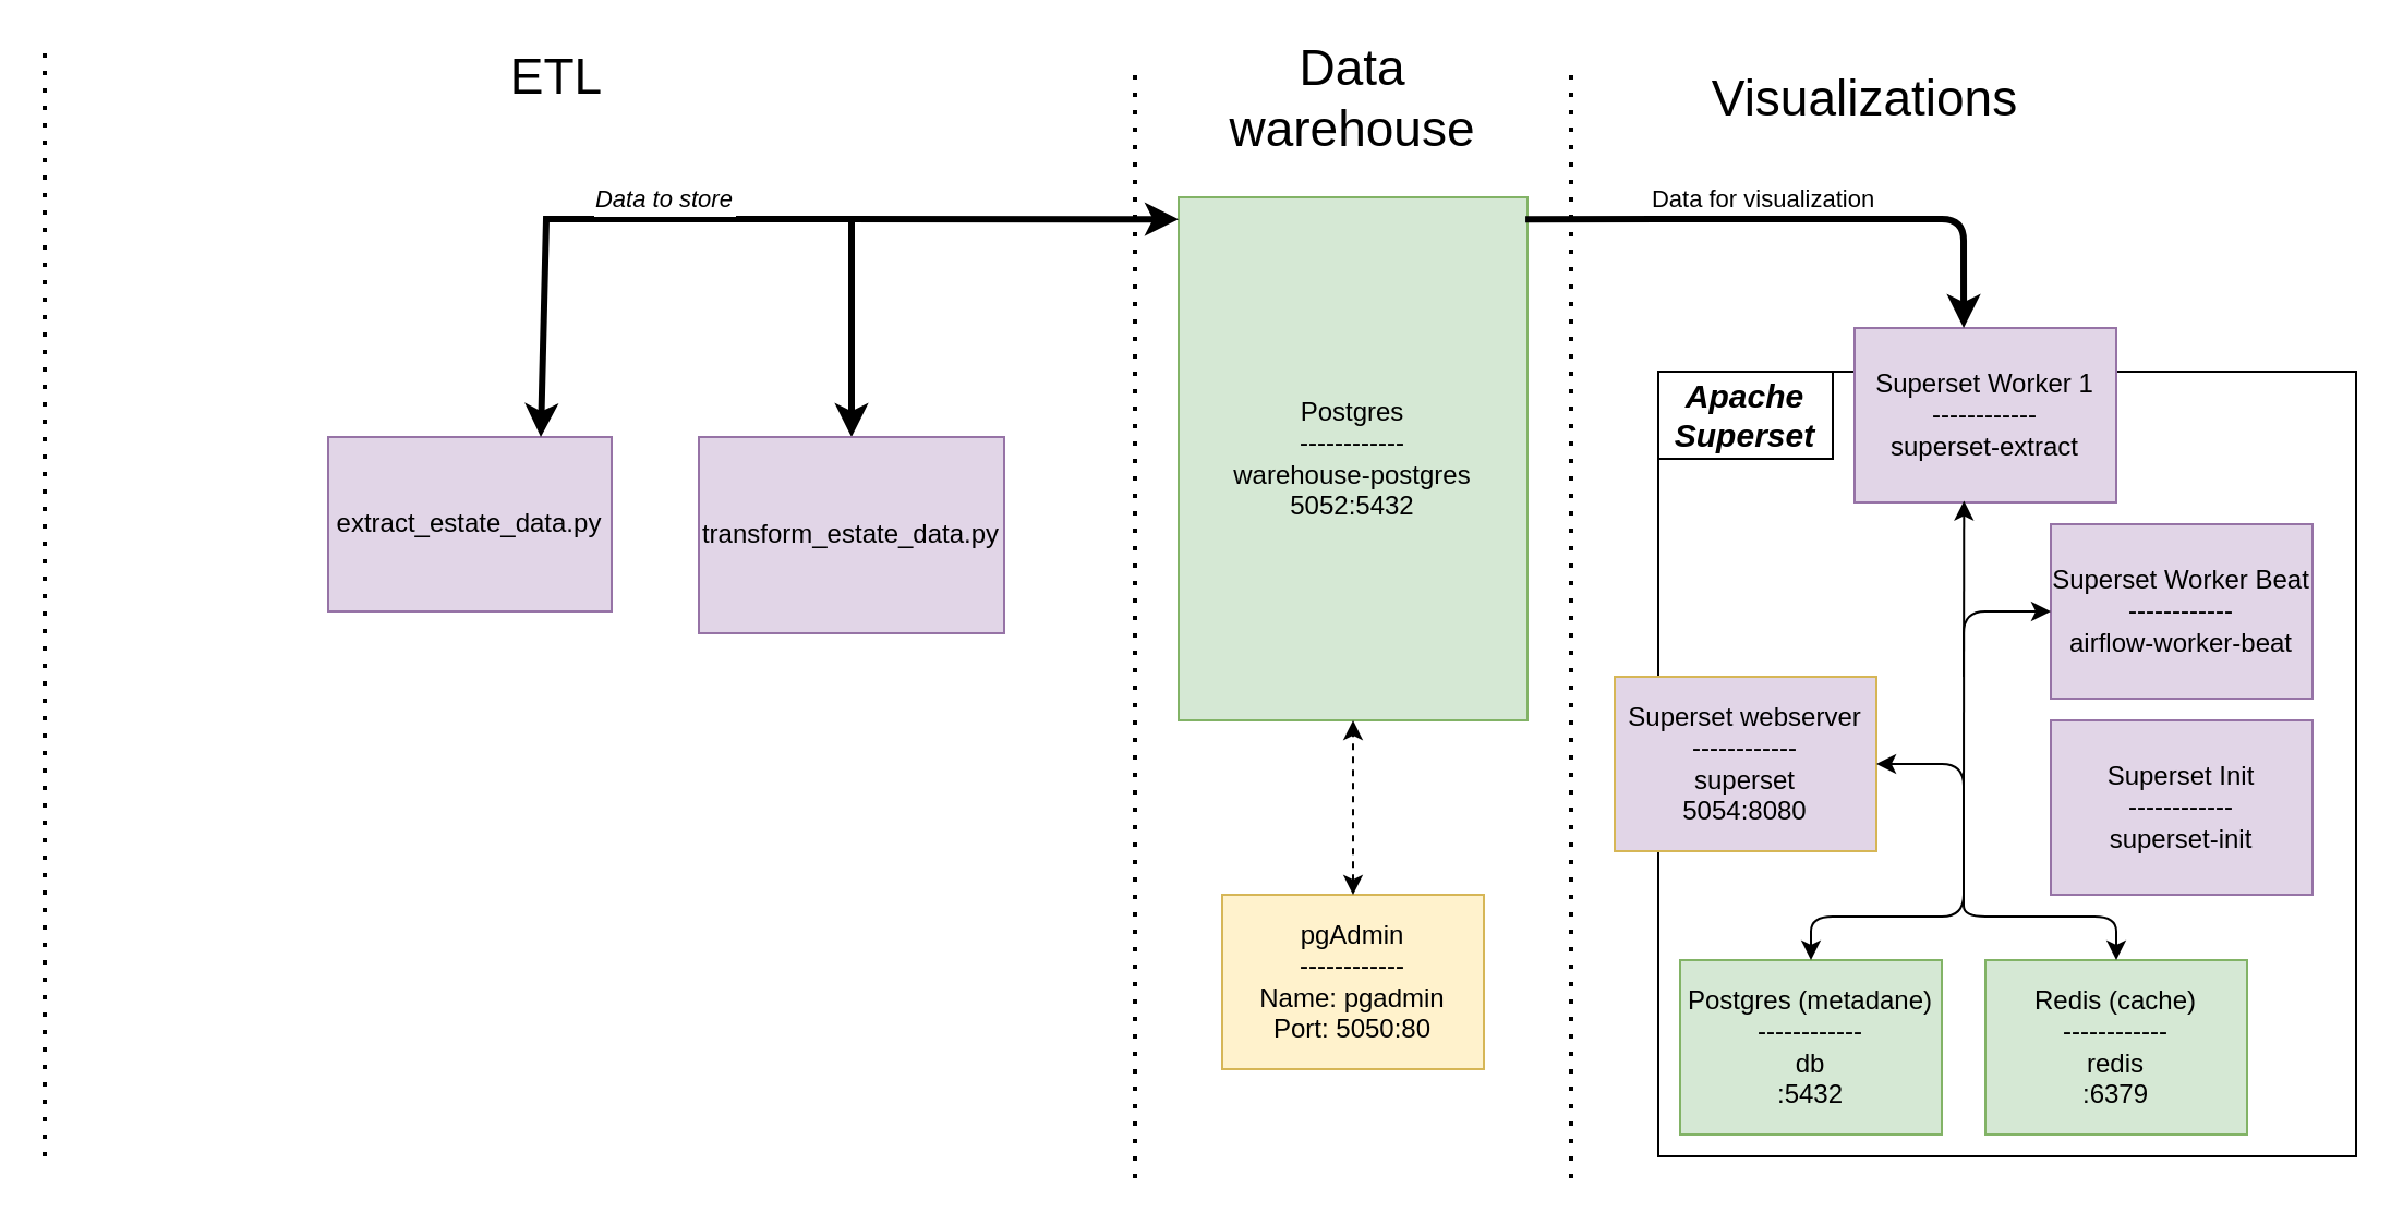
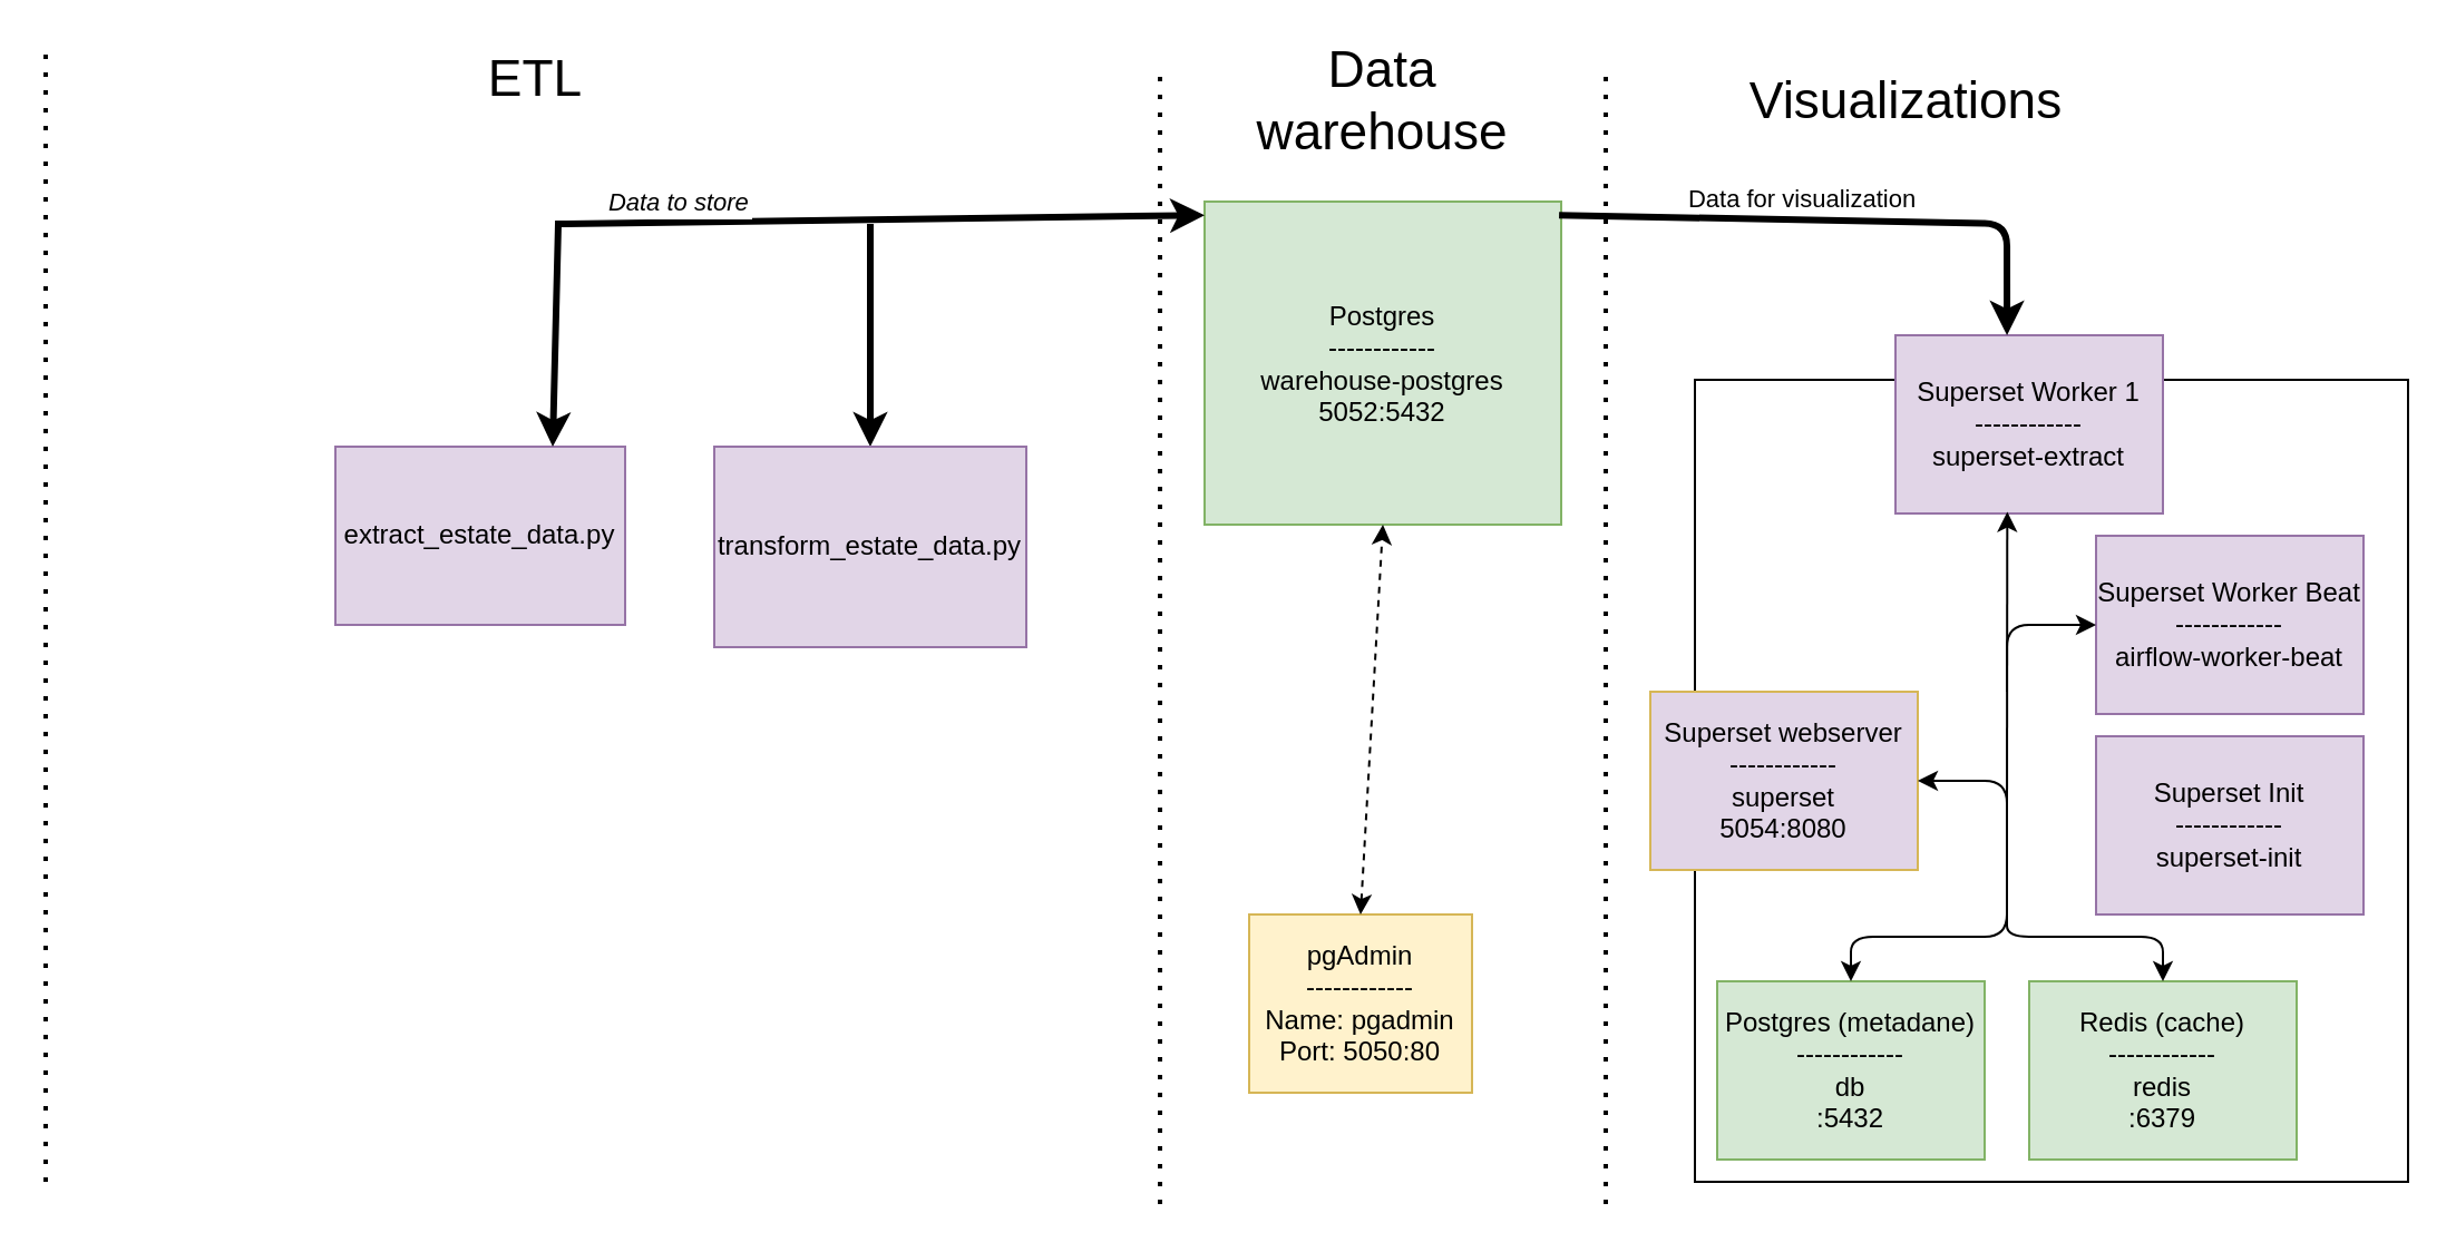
  <mxCell id="0" />
  <mxCell id="1" parent="0" />
  <mxCell id="2" value="" style="endArrow=none;dashed=1;html=1;dashPattern=1 3;strokeWidth=2;rounded=0;" parent="1" edge="1"><mxGeometry width="50" height="50" relative="1" as="geometry"><mxPoint x="20" y="530" as="sourcePoint" /><mxPoint x="20" y="20" as="targetPoint" /></mxGeometry></mxCell>
- <mxCell id="3" value="ETL" style="text;html=1;strokeColor=none;fillColor=none;align=center;verticalAlign=middle;whiteSpace=wrap;rounded=0;fontSize=23;" parent="1" vertex="1"><mxGeometry x="150" y="20" width="210" height="30" as="geometry" /></mxCell>
+ <mxCell id="3" value="ETL" style="text;html=1;strokeColor=none;fillColor=none;align=center;verticalAlign=middle;whiteSpace=wrap;rounded=0;fontSize=23;" parent="1" vertex="1"><mxGeometry x="135" y="20" width="210" height="30" as="geometry" /></mxCell>
  <mxCell id="4" value="extract_estate_data.py" style="rounded=0;whiteSpace=wrap;html=1;fillColor=#e1d5e7;strokeColor=#9673a6;" parent="1" vertex="1"><mxGeometry x="150" y="200" width="130" height="80" as="geometry" /></mxCell>
  <mxCell id="5" value="Data warehouse" style="text;html=1;strokeColor=none;fillColor=none;align=center;verticalAlign=middle;whiteSpace=wrap;rounded=0;labelBackgroundColor=default;labelBorderColor=none;fontSize=23;fontColor=default;" parent="1" vertex="1"><mxGeometry x="590" y="30" width="60" height="30" as="geometry" /></mxCell>
  <mxCell id="6" value="" style="endArrow=none;dashed=1;html=1;dashPattern=1 3;strokeWidth=2;rounded=0;fontSize=23;fontColor=default;" parent="1" edge="1"><mxGeometry width="50" height="50" relative="1" as="geometry"><mxPoint x="520" y="540" as="sourcePoint" /><mxPoint x="520" y="30" as="targetPoint" /></mxGeometry></mxCell>
- <mxCell id="7" value="Postgres&lt;br&gt;------------&lt;br&gt;warehouse-postgres&lt;br&gt;5052:5432" style="rounded=0;whiteSpace=wrap;html=1;fillColor=#d5e8d4;strokeColor=#82b366;" parent="1" vertex="1"><mxGeometry x="540" y="90" width="160" height="240" as="geometry" /></mxCell>
+ <mxCell id="7" value="Postgres&lt;br&gt;------------&lt;br&gt;warehouse-postgres&lt;br&gt;5052:5432" style="rounded=0;whiteSpace=wrap;html=1;fillColor=#d5e8d4;strokeColor=#82b366;" parent="1" vertex="1"><mxGeometry x="540" y="90" width="160" height="145" as="geometry" /></mxCell>
  <mxCell id="8" value="" style="endArrow=classic;startArrow=classic;html=1;rounded=0;fontSize=23;fontColor=default;strokeWidth=3;exitX=0.75;exitY=0;exitDx=0;exitDy=0;entryX=0;entryY=0.042;entryDx=0;entryDy=0;entryPerimeter=0;" parent="1" source="4" target="7" edge="1"><mxGeometry width="50" height="50" relative="1" as="geometry"><mxPoint x="350" y="120" as="sourcePoint" /><mxPoint x="400" y="70" as="targetPoint" /><Array as="points"><mxPoint x="250" y="100" /></Array></mxGeometry></mxCell>
  <mxCell id="9" value="Data to store" style="edgeLabel;align=center;verticalAlign=middle;resizable=0;points=[];fontSize=11;fontColor=default;fontStyle=2;spacing=0;" parent="8" vertex="1" connectable="0"><mxGeometry x="-0.327" y="3" relative="1" as="geometry"><mxPoint x="23" y="-7" as="offset" /></mxGeometry></mxCell>
  <mxCell id="10" value="" style="endArrow=classic;html=1;rounded=0;fontSize=23;fontColor=default;strokeWidth=3;entryX=0.5;entryY=0;entryDx=0;entryDy=0;" parent="1" target="30" edge="1"><mxGeometry width="50" height="50" relative="1" as="geometry"><mxPoint x="390" y="100" as="sourcePoint" /><mxPoint x="380" y="160" as="targetPoint" /></mxGeometry></mxCell>
  <mxCell id="11" value="" style="endArrow=none;dashed=1;html=1;dashPattern=1 3;strokeWidth=2;rounded=0;fontSize=23;fontColor=default;" parent="1" edge="1"><mxGeometry width="50" height="50" relative="1" as="geometry"><mxPoint x="720" y="540" as="sourcePoint" /><mxPoint x="720" y="30" as="targetPoint" /></mxGeometry></mxCell>
  <mxCell id="12" value="" style="rounded=0;whiteSpace=wrap;html=1;labelBackgroundColor=default;labelBorderColor=none;fontSize=11;" parent="1" vertex="1"><mxGeometry x="760" y="170" width="320" height="360" as="geometry" /></mxCell>
- <mxCell id="13" value="Apache Superset" style="text;html=1;align=center;verticalAlign=middle;whiteSpace=wrap;rounded=0;fontSize=15;fontStyle=3;strokeColor=default;" parent="1" vertex="1"><mxGeometry x="760" y="170" width="80" height="40" as="geometry" /></mxCell>
  <mxCell id="14" value="Visualizations" style="text;html=1;strokeColor=none;fillColor=none;align=center;verticalAlign=middle;whiteSpace=wrap;rounded=0;fontSize=23;" parent="1" vertex="1"><mxGeometry x="750" y="30" width="210" height="30" as="geometry" /></mxCell>
  <mxCell id="15" style="edgeStyle=orthogonalEdgeStyle;rounded=0;orthogonalLoop=1;jettySize=auto;html=1;exitX=0.5;exitY=1;exitDx=0;exitDy=0;fontSize=11;fontColor=default;strokeWidth=1;" parent="1" source="5" target="5" edge="1"><mxGeometry relative="1" as="geometry" /></mxCell>
  <mxCell id="16" value="Postgres (metadane)&lt;br&gt;------------&lt;br&gt;db&lt;br&gt;:5432" style="rounded=0;whiteSpace=wrap;html=1;fillColor=#d5e8d4;strokeColor=#82b366;" parent="1" vertex="1"><mxGeometry x="770" y="440" width="120" height="80" as="geometry" /></mxCell>
  <mxCell id="17" value="Redis (cache)&lt;br&gt;------------&lt;br&gt;redis&lt;br&gt;:6379" style="rounded=0;whiteSpace=wrap;html=1;fillColor=#d5e8d4;strokeColor=#82b366;" parent="1" vertex="1"><mxGeometry x="910" y="440" width="120" height="80" as="geometry" /></mxCell>
  <mxCell id="18" value="Superset webserver&lt;br&gt;------------&lt;br&gt;superset&lt;br&gt;5054:8080" style="rounded=0;whiteSpace=wrap;html=1;fillColor=#e1d5e7;strokeColor=#d6b656;" parent="1" vertex="1"><mxGeometry x="740" y="310" width="120" height="80" as="geometry" /></mxCell>
  <mxCell id="19" value="" style="endArrow=classic;startArrow=classic;html=1;rounded=1;fontSize=11;fontColor=default;strokeWidth=1;exitX=1;exitY=0.5;exitDx=0;exitDy=0;entryX=0.5;entryY=0;entryDx=0;entryDy=0;" parent="1" source="18" target="16" edge="1"><mxGeometry width="50" height="50" relative="1" as="geometry"><mxPoint x="900" y="380" as="sourcePoint" /><mxPoint x="950" y="330" as="targetPoint" /><Array as="points"><mxPoint x="900" y="350" /><mxPoint x="900" y="420" /><mxPoint x="830" y="420" /></Array></mxGeometry></mxCell>
  <mxCell id="20" value="" style="endArrow=classic;html=1;rounded=1;fontSize=11;fontColor=default;strokeWidth=1;entryX=0.5;entryY=0;entryDx=0;entryDy=0;" parent="1" target="17" edge="1"><mxGeometry width="50" height="50" relative="1" as="geometry"><mxPoint x="900" y="410" as="sourcePoint" /><mxPoint x="940" y="370" as="targetPoint" /><Array as="points"><mxPoint x="900" y="420" /><mxPoint x="970" y="420" /></Array></mxGeometry></mxCell>
  <mxCell id="21" value="Superset Worker 1&lt;br&gt;------------&lt;br&gt;superset-extract" style="rounded=0;whiteSpace=wrap;html=1;fillColor=#e1d5e7;strokeColor=#9673a6;" parent="1" vertex="1"><mxGeometry x="850" y="150" width="120" height="80" as="geometry" /></mxCell>
  <mxCell id="22" value="Superset Init&lt;br&gt;------------&lt;br&gt;superset-init" style="rounded=0;whiteSpace=wrap;html=1;fillColor=#e1d5e7;strokeColor=#9673a6;" parent="1" vertex="1"><mxGeometry x="940" y="330" width="120" height="80" as="geometry" /></mxCell>
  <mxCell id="23" value="Superset Worker Beat&lt;br&gt;------------&lt;br&gt;airflow-worker-beat" style="rounded=0;whiteSpace=wrap;html=1;fillColor=#e1d5e7;strokeColor=#9673a6;" parent="1" vertex="1"><mxGeometry x="940" y="240" width="120" height="80" as="geometry" /></mxCell>
  <mxCell id="24" value="" style="endArrow=classic;html=1;rounded=0;fontSize=11;fontColor=default;strokeWidth=1;entryX=0.418;entryY=0.991;entryDx=0;entryDy=0;entryPerimeter=0;" parent="1" target="21" edge="1"><mxGeometry width="50" height="50" relative="1" as="geometry"><mxPoint x="900" y="370" as="sourcePoint" /><mxPoint x="900" y="280" as="targetPoint" /></mxGeometry></mxCell>
  <mxCell id="25" value="" style="endArrow=classic;html=1;rounded=1;fontSize=11;fontColor=default;strokeWidth=1;entryX=0;entryY=0.5;entryDx=0;entryDy=0;" parent="1" target="23" edge="1"><mxGeometry width="50" height="50" relative="1" as="geometry"><mxPoint x="900" y="310" as="sourcePoint" /><mxPoint x="960" y="270" as="targetPoint" /><Array as="points"><mxPoint x="900" y="280" /></Array></mxGeometry></mxCell>
  <mxCell id="26" value="" style="endArrow=classic;startArrow=none;html=1;rounded=1;fontSize=11;fontColor=default;strokeWidth=3;exitX=0.994;exitY=0.042;exitDx=0;exitDy=0;exitPerimeter=0;entryX=0.417;entryY=0;entryDx=0;entryDy=0;entryPerimeter=0;startFill=0;" parent="1" source="7" target="21" edge="1"><mxGeometry width="50" height="50" relative="1" as="geometry"><mxPoint x="810" y="140" as="sourcePoint" /><mxPoint x="860" y="90" as="targetPoint" /><Array as="points"><mxPoint x="900" y="100" /></Array></mxGeometry></mxCell>
  <mxCell id="27" value="Data for visualization" style="edgeLabel;html=1;align=center;verticalAlign=middle;resizable=0;points=[];fontSize=11;fontColor=default;" parent="26" vertex="1" connectable="0"><mxGeometry x="-0.143" y="1" relative="1" as="geometry"><mxPoint y="-9" as="offset" /></mxGeometry></mxCell>
- <mxCell id="28" value="pgAdmin&lt;br&gt;------------&lt;br&gt;Name: pgadmin&lt;br&gt;Port: 5050:80" style="rounded=0;whiteSpace=wrap;html=1;fillColor=#fff2cc;strokeColor=#d6b656;" vertex="1" parent="1"><mxGeometry x="560" y="410" width="120" height="80" as="geometry" /></mxCell>
+ <mxCell id="28" value="pgAdmin&lt;br&gt;------------&lt;br&gt;Name: pgadmin&lt;br&gt;Port: 5050:80" style="rounded=0;whiteSpace=wrap;html=1;fillColor=#fff2cc;strokeColor=#d6b656;" vertex="1" parent="1"><mxGeometry x="560" y="410" width="100" height="80" as="geometry" /></mxCell>
  <mxCell id="29" value="" style="endArrow=classic;startArrow=classic;html=1;rounded=0;entryX=0.5;entryY=1;entryDx=0;entryDy=0;exitX=0.5;exitY=0;exitDx=0;exitDy=0;dashed=1;" edge="1" parent="1" source="28" target="7"><mxGeometry width="50" height="50" relative="1" as="geometry"><mxPoint x="620" y="410" as="sourcePoint" /><mxPoint x="640" y="340" as="targetPoint" /></mxGeometry></mxCell>
  <mxCell id="30" value="transform_estate_data.py" style="rounded=0;whiteSpace=wrap;html=1;fillColor=#e1d5e7;strokeColor=#9673a6;" vertex="1" parent="1"><mxGeometry x="320" y="200" width="140" height="90" as="geometry" /></mxCell>
